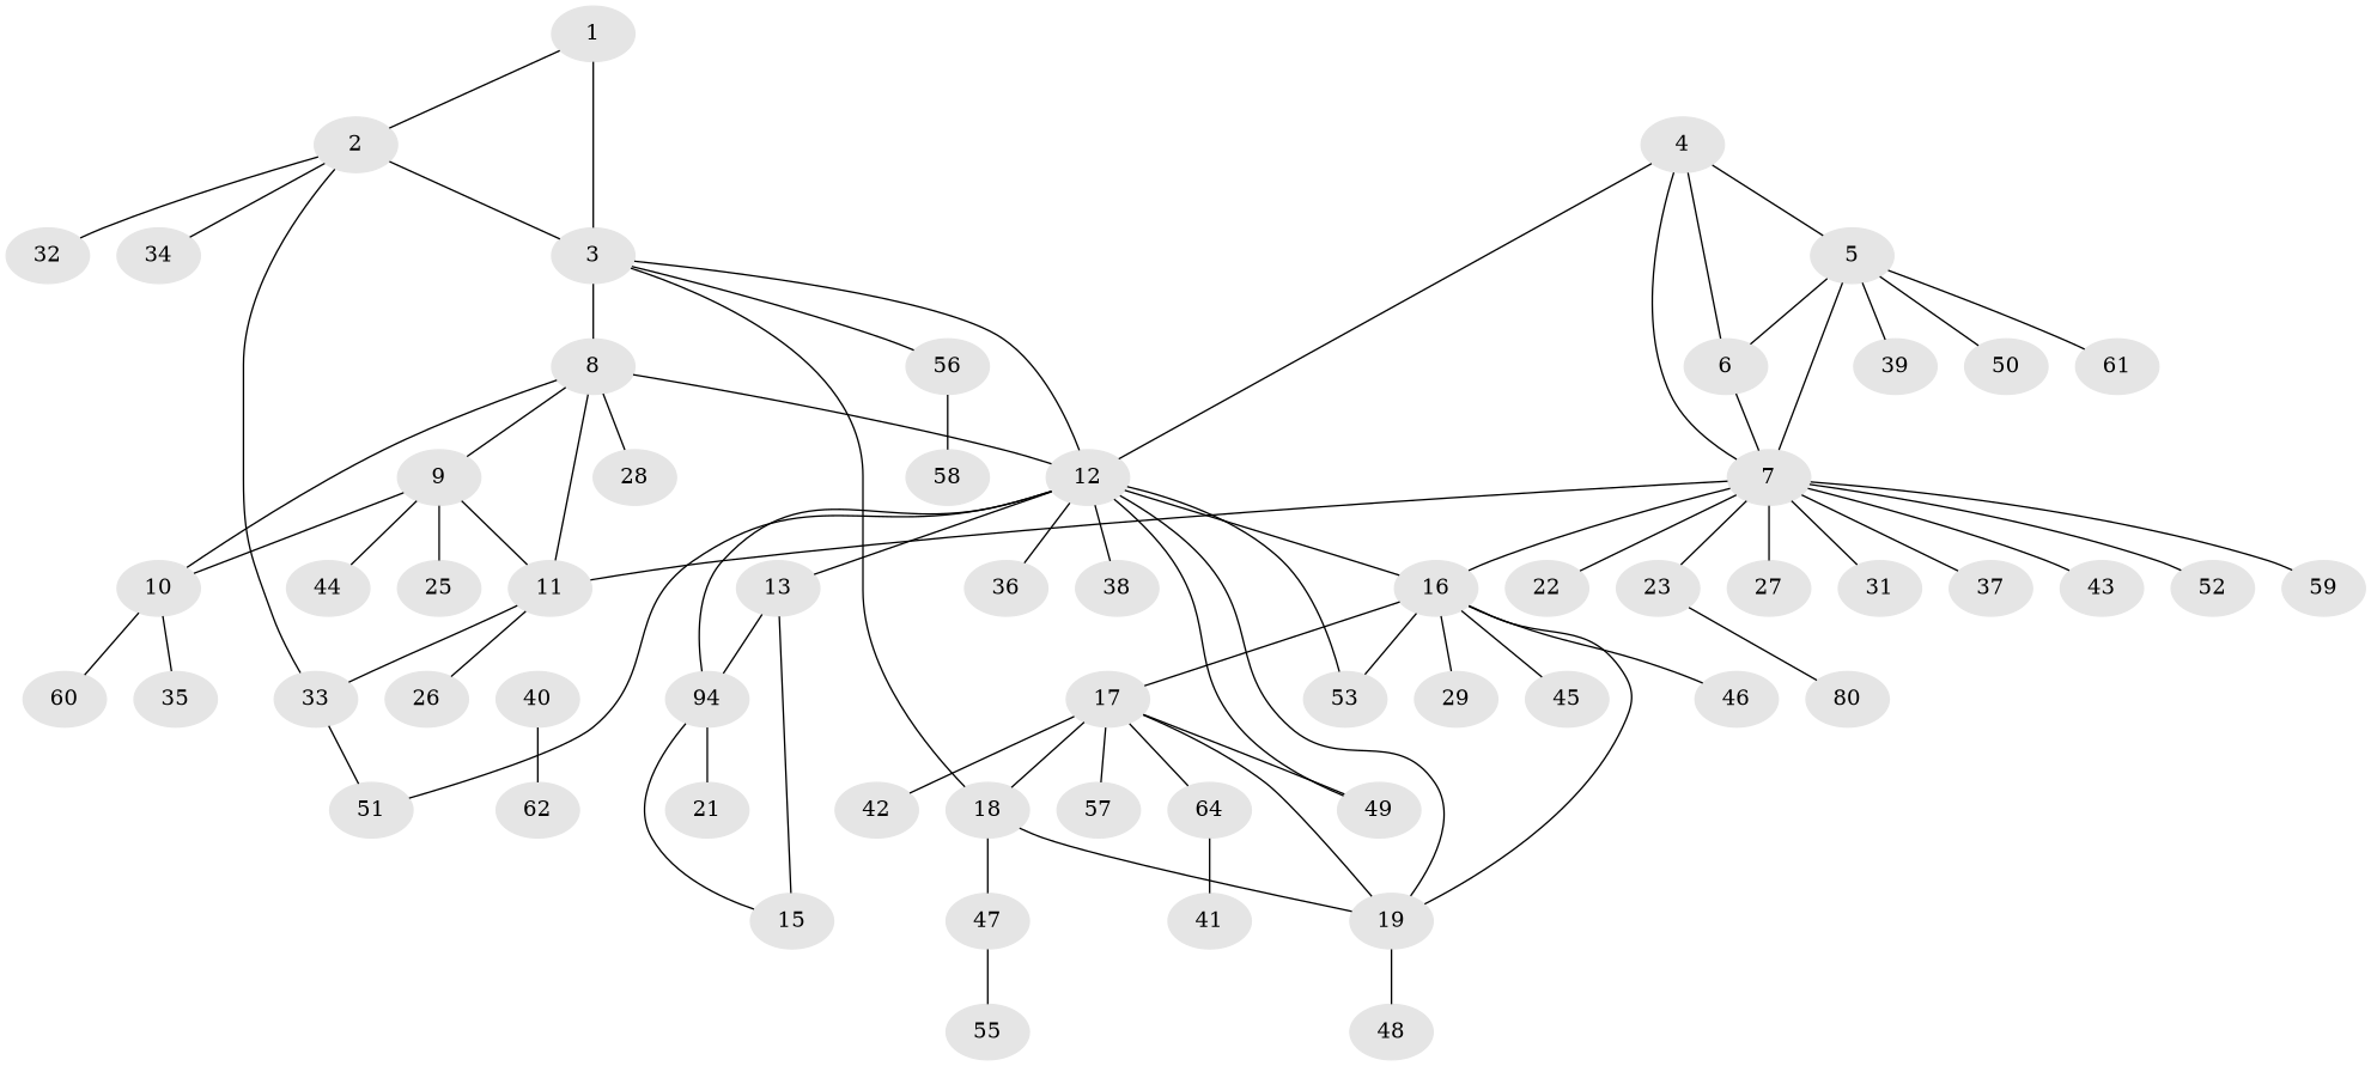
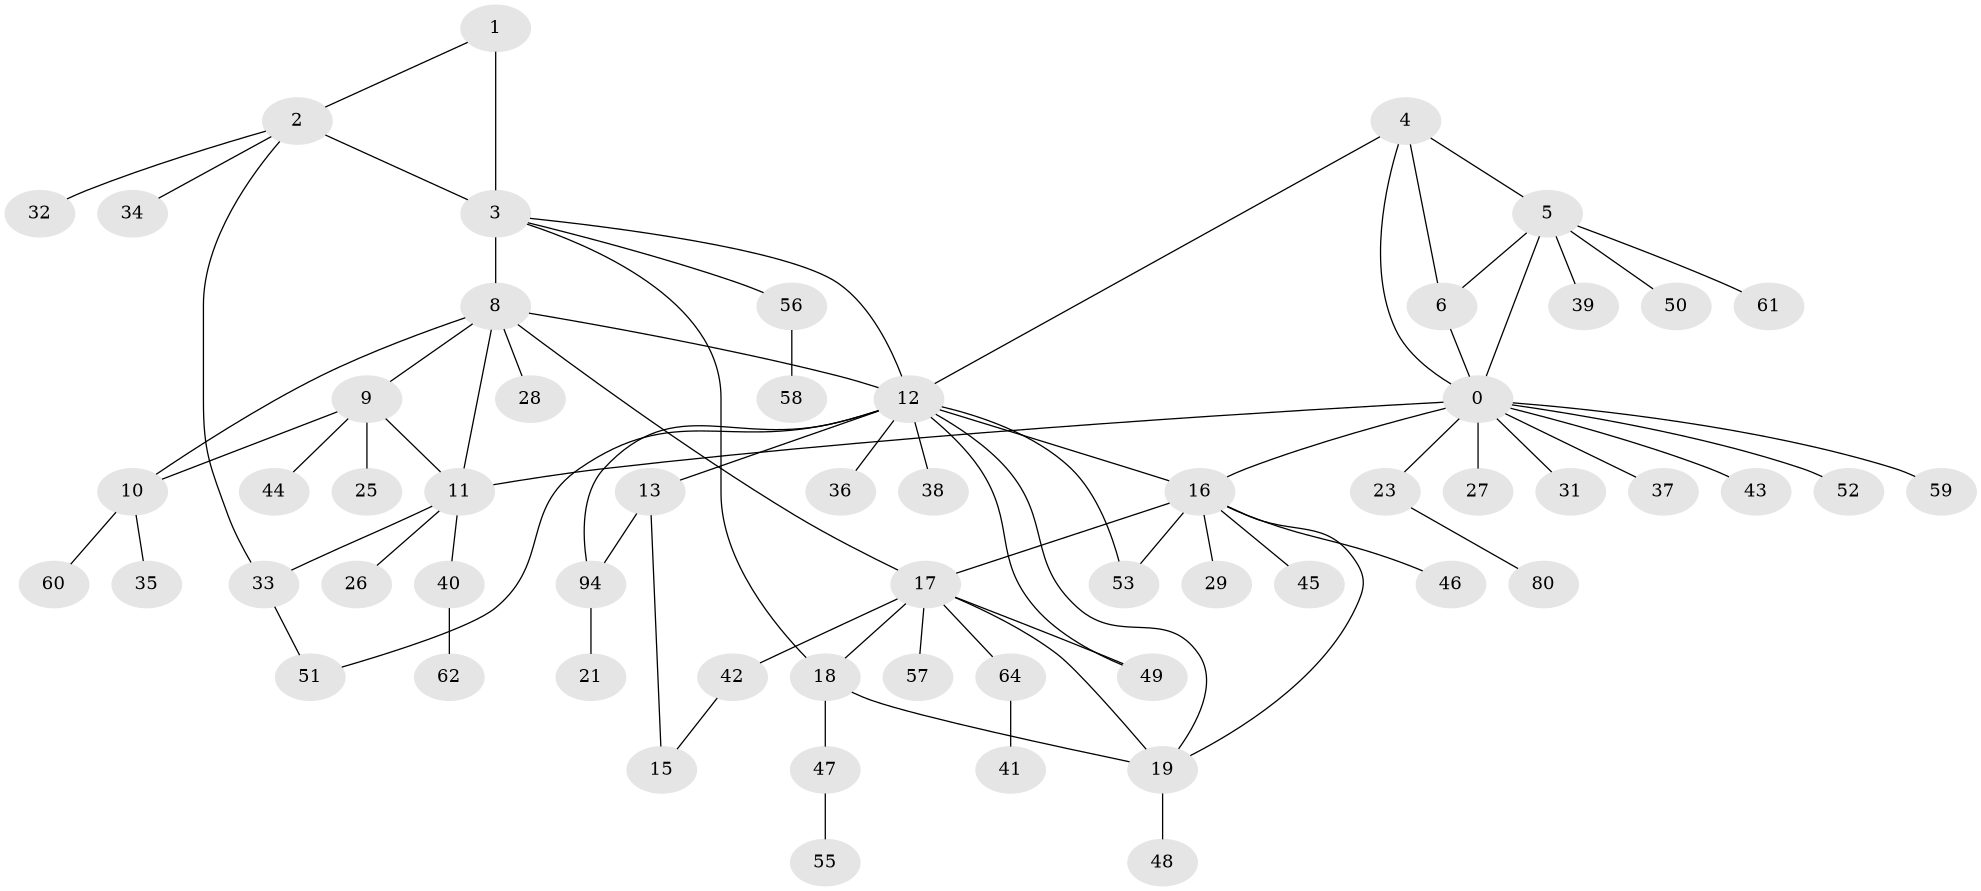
  graph {
    node [color=gray90 style=filled]
    edge [weight=1.0]
    1
    2
    3
    32
    33
    34
    8
    12
    18
    56
    6
-   7
+   7 [label=0]
    51
    11
    9
    10
    17
    28
    16
    13
    n21 [label=94]
    36
    38
    49
    53
    19
    47
    58
    4
    5
    39
    50
    61
-   22
    23
    27
    31
    37
    43
    52
    59
    26
    40
    29
    45
    46
    n47 [label=80]
    25
    44
    35
    60
    n52 [label=64]
    42
    57
    62
    15
    21
    48
    41
    55
    1 -- 2
    1 -- 3 [weight=2.0]
    2 -- 3 [weight=2.0]
    2 -- 32
    2 -- 33
    2 -- 34
    3 -- 8
    3 -- 12
    3 -- 18
    3 -- 56
    33 -- 51
    8 -- 12
    8 -- 11
    8 -- 9
    8 -- 10
+   8 -- 17
    8 -- 28
    12 -- 51
    12 -- 16
    12 -- 13
    12 -- n21
    12 -- 36
    12 -- 38
    12 -- 49
    12 -- 53
    12 -- 19
    18 -- 19
    18 -- 47
    56 -- 58
    6 -- 7
    7 -- 11
    7 -- 16
-   7 -- 22
    7 -- 23
    7 -- 27
    7 -- 31
    7 -- 37
    7 -- 43
    7 -- 52
    7 -- 59
    11 -- 33
    11 -- 26
+   11 -- 40
    9 -- 11
    9 -- 10
    9 -- 25
    9 -- 44
    10 -- 35
    10 -- 60
    17 -- 18
    17 -- 49
    17 -- 19
    17 -- n52
    17 -- 42
    17 -- 57
    16 -- 17
    16 -- 53
    16 -- 19
    16 -- 29
    16 -- 45
    16 -- 46
    13 -- n21
    13 -- 15
-   n21 -- 15
+   42 -- 15
    n21 -- 21
    19 -- 48
    47 -- 55
    4 -- 12
    4 -- 6
    4 -- 7
    4 -- 5
    5 -- 6
    5 -- 7
    5 -- 39
    5 -- 50
    5 -- 61
    23 -- n47
    40 -- 62
    n52 -- 41
  }
